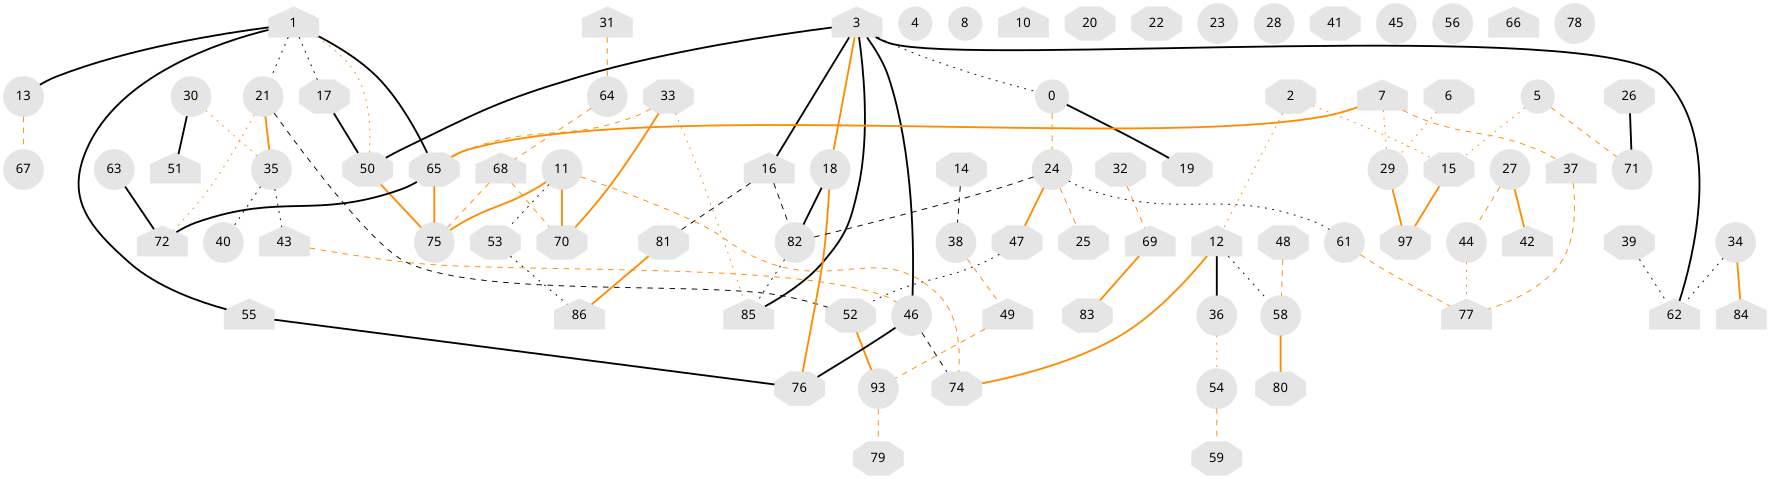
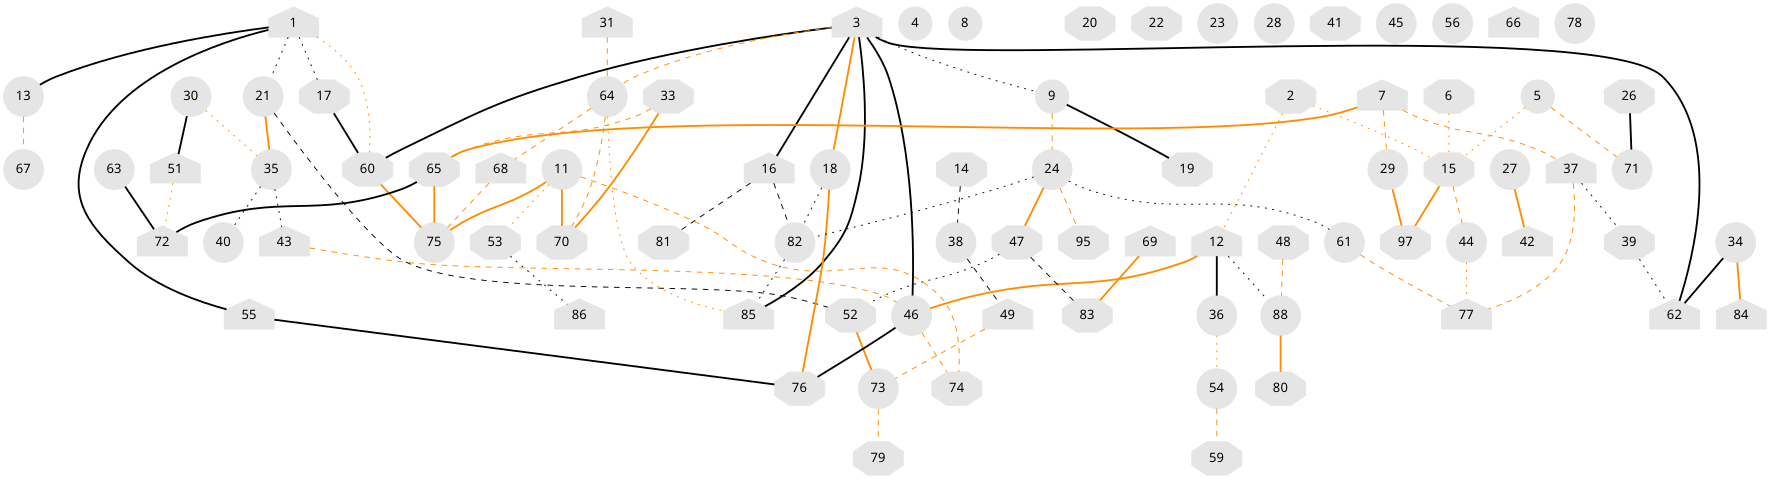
  graph {
    fontname="Noto Sans"
    node [color=gray90 fontname="Noto Sans" shape=circle style=filled]
    edge [color=darkorange fontname="Noto Sans" style=bold]
    1 [shape=house]
    13
    17 [shape=octagon]
    21
-   50 [shape=octagon]
+   50 [shape=octagon label=60]
    55 [shape=house]
    65 [shape=octagon]
    67
    35
    52 [shape=octagon]
    72 [shape=house]
    75
    76 [shape=octagon]
    2 [shape=octagon]
    12 [shape=house]
    15 [shape=octagon]
    46
    36
-   58
+   58 [label=88]
    n20 [label=97 shape=octagon]
    3 [shape=house]
-   9 [label=0]
+   9
    16 [shape=house]
    18
    62 [shape=house]
    64
    85 [shape=house]
    19 [shape=octagon]
    24
    81 [shape=octagon]
    82
    74 [shape=octagon]
    70 [shape=octagon]
    68 [shape=house]
    4
    5
    71
    6 [shape=octagon]
    7 [shape=house]
    29
    37 [shape=house]
    39 [shape=octagon]
    77 [shape=house]
    8
-   25 [shape=octagon]
+   25 [shape=octagon label=95]
    47 [shape=octagon]
    61
-   10 [shape=house]
    53 [shape=octagon]
    11
    86 [shape=house]
    54
    80 [shape=octagon]
    14 [shape=octagon]
    38
    49 [shape=house]
    20 [shape=octagon]
    40
    43 [shape=house]
-   73 [label=93]
+   73
    22 [shape=octagon]
    23
    83 [shape=octagon]
    26 [shape=octagon]
    42 [shape=house]
    27
    44
    28
    30
    51 [shape=house]
    31 [shape=house]
-   32 [shape=octagon]
    69 [shape=house]
    33 [shape=octagon]
    34
    84 [shape=house]
    59 [shape=octagon]
    41 [shape=octagon]
    45
    48 [shape=octagon]
    79 [shape=octagon]
    56
    63
    66 [shape=house]
    78
    1 -- 13 [color=black]
    1 -- 17 [color=black style=dotted]
    1 -- 21 [color=black style=dotted]
    1 -- 50 [style=dotted]
    1 -- 55 [color=black]
-   1 -- 65 [color=black]
    13 -- 67 [style=dashed]
    17 -- 50 [color=black]
    21 -- 35
    21 -- 52 [color=black style=dashed]
-   21 -- 72 [style=dotted]
+   51 -- 72 [style=dotted]
    50 -- 75
    55 -- 76 [color=black]
    65 -- 72 [color=black]
    65 -- 75
    35 -- 40 [color=black style=dotted]
    35 -- 43 [color=black style=dotted]
    52 -- 73
    2 -- 12 [style=dotted]
    2 -- 15 [style=dotted]
-   12 -- 74
+   12 -- 46
    12 -- 36 [color=black]
    12 -- 58 [color=black style=dotted]
    15 -- n20
    46 -- 76 [color=black]
-   46 -- 74 [color=black style=dashed]
+   46 -- 74 [style=dashed]
    36 -- 54 [style=dotted]
    58 -- 80
    3 -- 50 [color=black]
    3 -- 46 [color=black]
    3 -- 9 [color=black style=dotted]
    3 -- 16 [color=black]
    3 -- 18
    3 -- 62 [color=black]
+   3 -- 64 [style=dashed]
    3 -- 85 [color=black]
    9 -- 19 [color=black]
    9 -- 24 [style=dashed]
    16 -- 81 [color=black style=dashed]
    16 -- 82 [color=black style=dashed]
    18 -- 76
-   18 -- 82 [color=black]
-   68 -- 70 [style=dashed]
+   18 -- 82 [color=black style=dotted]
+   64 -- 70 [style=dashed]
    64 -- 68 [style=dashed]
-   24 -- 82 [color=black style=dashed]
+   24 -- 82 [color=black style=dotted]
    24 -- 25 [style=dashed]
    24 -- 47
    24 -- 61 [color=black style=dotted]
-   81 -- 86
    82 -- 85 [color=black style=dotted]
    68 -- 75 [style=dashed]
    5 -- 15 [style=dotted]
    5 -- 71 [style=dashed]
-   6 -- 29 [style=dotted]
+   6 -- 15 [style=dotted]
    7 -- 65
-   7 -- 29 [style=dotted]
+   7 -- 29 [style=dashed]
    7 -- 37 [style=dashed]
    29 -- n20
+   37 -- 39 [color=black style=dotted]
    37 -- 77 [style=dashed]
    39 -- 62 [color=black style=dotted]
    47 -- 52 [color=black style=dotted]
+   47 -- 83 [color=black style=dashed]
    61 -- 77 [style=dashed]
    53 -- 86 [color=black style=dotted]
    11 -- 75
    11 -- 74 [style=dashed]
    11 -- 70
-   11 -- 53 [color=black style=dotted]
+   11 -- 53 [style=dotted]
    54 -- 59 [style=dashed]
    14 -- 38 [color=black style=dashed]
-   38 -- 49 [style=dashed]
+   38 -- 49 [color=black style=dashed]
    49 -- 73 [style=dashed]
    43 -- 46 [style=dashed]
    73 -- 79 [style=dashed]
    26 -- 71 [color=black]
    27 -- 42
-   27 -- 44 [style=dashed]
+   15 -- 44 [style=dashed]
    44 -- 77 [style=dotted]
    30 -- 35 [style=dotted]
    30 -- 51 [color=black]
    31 -- 64 [style=dashed]
-   32 -- 69 [style=dashed]
    69 -- 83
    33 -- 65 [style=dashed]
-   33 -- 85 [style=dotted]
+   64 -- 85 [style=dotted]
    33 -- 70
-   34 -- 62 [color=black style=dotted]
+   34 -- 62 [color=black]
    34 -- 84
    48 -- 58 [style=dashed]
    63 -- 72 [color=black]
  }
